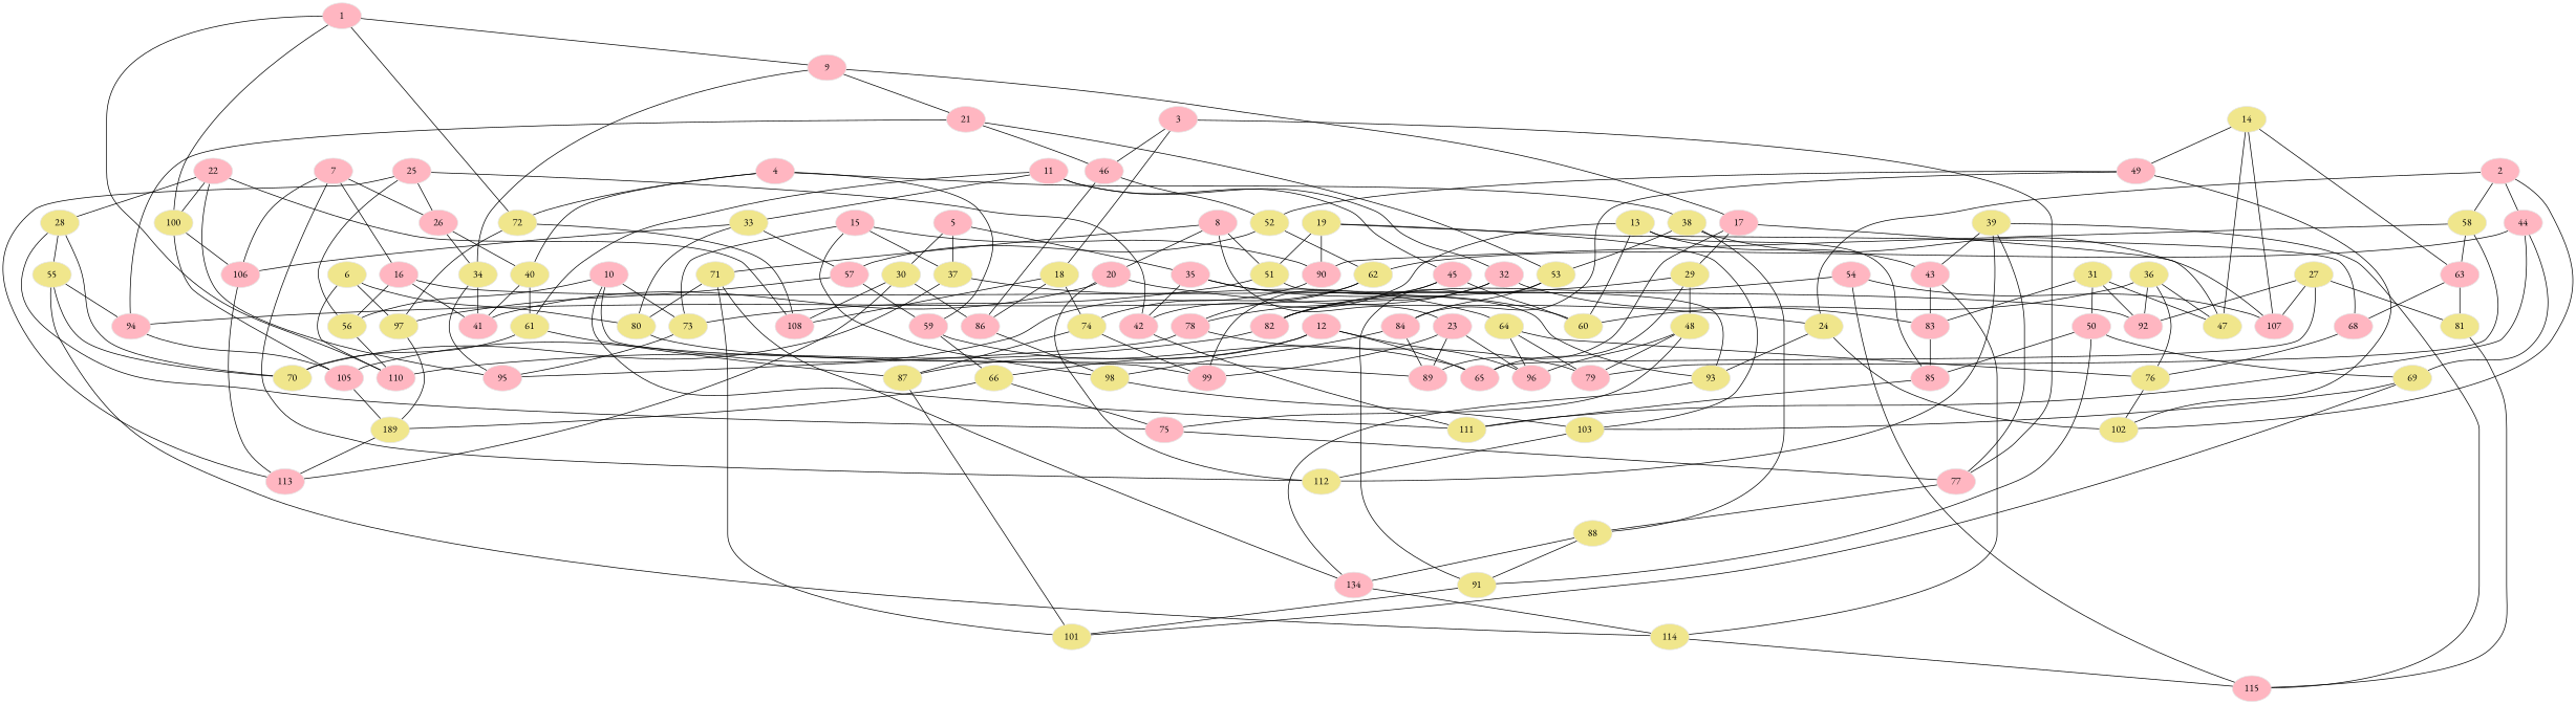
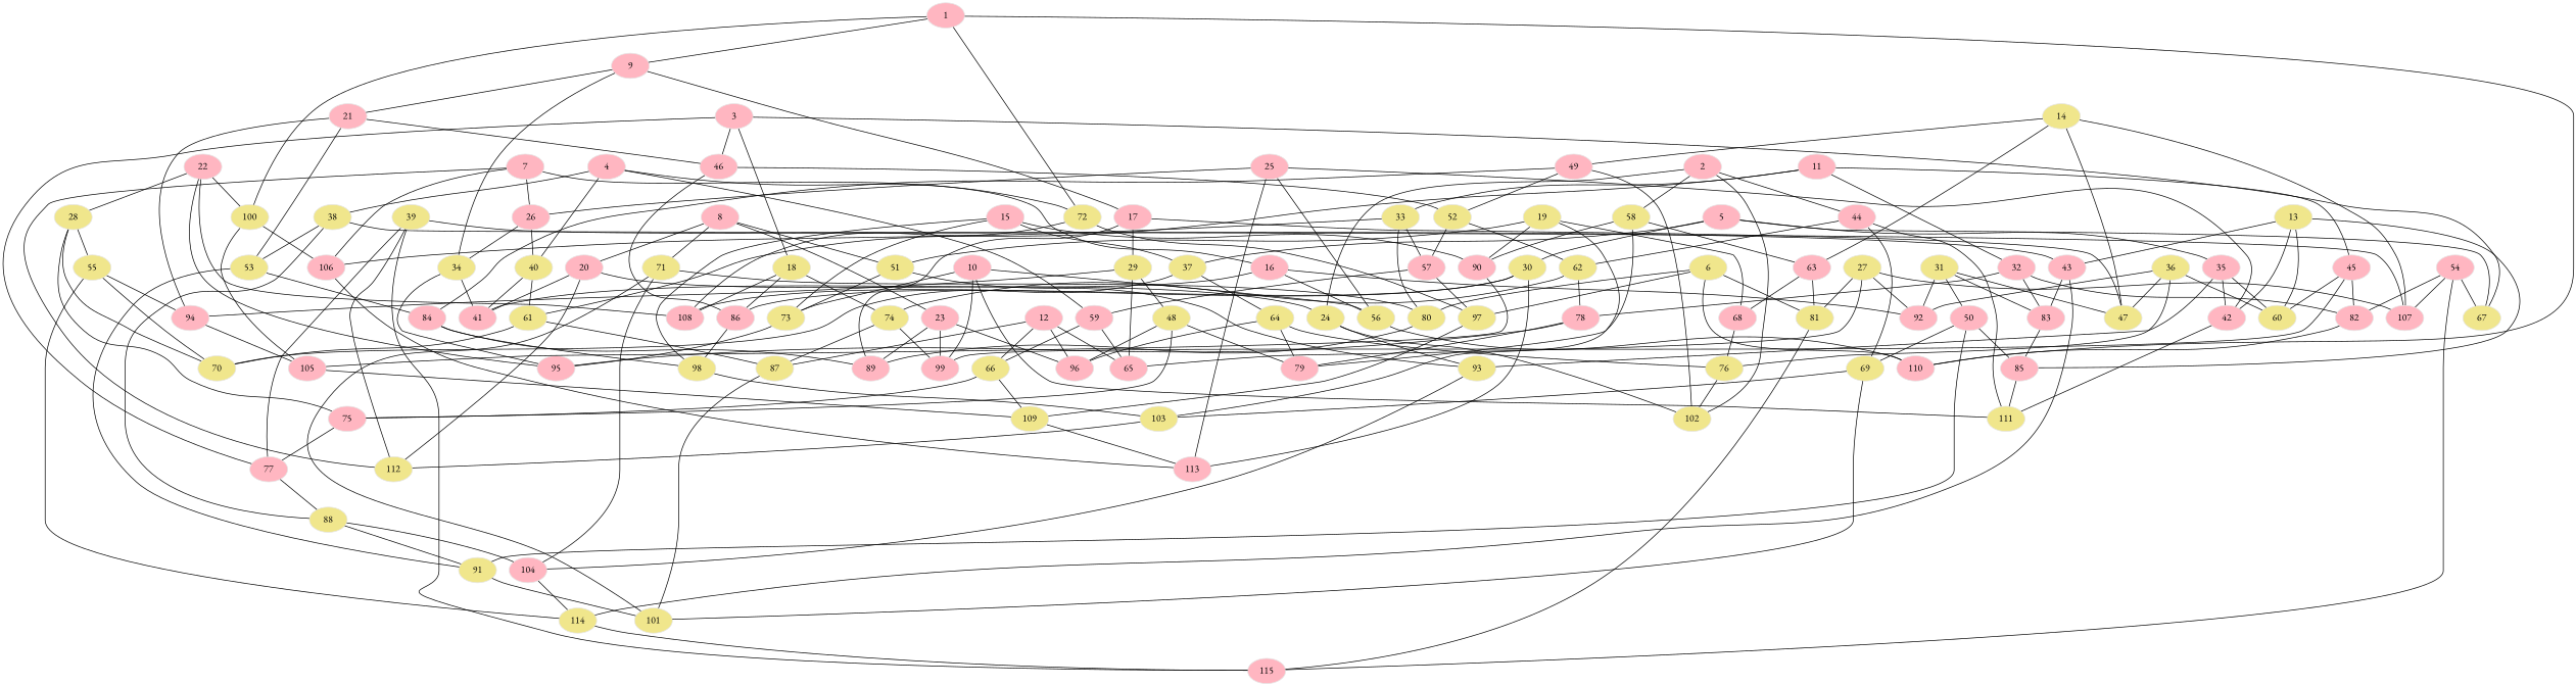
  graph {
    fontname="EB Garamond"
    node [color=gray90 fillcolor=lightpink fontname="EB Garamond" style=filled]
    edge [fontname="EB Garamond"]
    1
    9
    72 [fillcolor=khaki]
    100 [fillcolor=khaki]
    110
    17
    21
    34 [fillcolor=khaki]
    97 [fillcolor=khaki]
    108
    106
    105
    24 [fillcolor=khaki]
    2
    44
    58 [fillcolor=khaki]
    102 [fillcolor=khaki]
    93 [fillcolor=khaki]
    111 [fillcolor=khaki]
    62 [fillcolor=khaki]
    69 [fillcolor=khaki]
    63
    90
    79
    18 [fillcolor=khaki]
    3
    46
+   67 [fillcolor=khaki]
    77
    74 [fillcolor=khaki]
    86
    52 [fillcolor=khaki]
    88 [fillcolor=khaki]
    4
    38 [fillcolor=khaki]
    40 [fillcolor=khaki]
    59
    107
    53 [fillcolor=khaki]
    61 [fillcolor=khaki]
    41
    65
    66 [fillcolor=khaki]
    5
    30 [fillcolor=khaki]
    35
    37 [fillcolor=khaki]
    113
    42
    60 [fillcolor=khaki]
    70 [fillcolor=khaki]
    64 [fillcolor=khaki]
    6 [fillcolor=khaki]
    80 [fillcolor=khaki]
    81 [fillcolor=khaki]
    89
    115
-   109 [fillcolor=khaki label=189]
+   109 [fillcolor=khaki]
    7
    16
    26
    112 [fillcolor=khaki]
    56 [fillcolor=khaki]
    92
    8
    20
    23
    51 [fillcolor=khaki]
    71 [fillcolor=khaki]
    99
    96
    73 [fillcolor=khaki]
    101 [fillcolor=khaki]
-   104 [label=134]
+   104
    47 [fillcolor=khaki]
    29 [fillcolor=khaki]
    94
    95
    10
    11
    32
    33 [fillcolor=khaki]
    45
    83
    78
    82
    57
    87 [fillcolor=khaki]
    12
    75
    13 [fillcolor=khaki]
    43
    85
    114 [fillcolor=khaki]
    14 [fillcolor=khaki]
    49
    84
    68
    15
    98 [fillcolor=khaki]
    103 [fillcolor=khaki]
    48 [fillcolor=khaki]
    19 [fillcolor=khaki]
    76 [fillcolor=khaki]
    91 [fillcolor=khaki]
    22
    28 [fillcolor=khaki]
    55 [fillcolor=khaki]
    25
    27 [fillcolor=khaki]
    31 [fillcolor=khaki]
    50
    36 [fillcolor=khaki]
    39 [fillcolor=khaki]
    54
    1 -- 9
    1 -- 72
    1 -- 100
    1 -- 110
    9 -- 17
    9 -- 21
    9 -- 34
    72 -- 97
    72 -- 108
    100 -- 106
    100 -- 105
    17 -- 89
    17 -- 47
    17 -- 29
    21 -- 46
    21 -- 53
    21 -- 94
    34 -- 41
    34 -- 95
    97 -- 109
    106 -- 113
    105 -- 109
    24 -- 102
    24 -- 93
    2 -- 24
    2 -- 44
    2 -- 58
    2 -- 102
    44 -- 111
    44 -- 62
    44 -- 69
    58 -- 63
    58 -- 90
    58 -- 79
    93 -- 104
    62 -- 74
    62 -- 78
    69 -- 101
    69 -- 103
    63 -- 81
    63 -- 68
    90 -- 105
    18 -- 108
    18 -- 74
    18 -- 86
    3 -- 18
    3 -- 46
+   3 -- 67
    3 -- 77
    46 -- 86
    46 -- 52
    77 -- 88
    74 -- 99
    74 -- 87
    86 -- 98
    52 -- 62
    52 -- 57
    88 -- 104
    88 -- 91
    4 -- 72
    4 -- 38
    4 -- 40
    4 -- 59
    38 -- 88
    38 -- 107
    38 -- 53
    40 -- 61
    40 -- 41
    59 -- 65
    59 -- 66
    53 -- 84
    53 -- 91
    61 -- 70
    61 -- 87
    66 -- 109
    66 -- 75
+   5 -- 67
    5 -- 30
    5 -- 35
    5 -- 37
    30 -- 108
    30 -- 86
    30 -- 113
    35 -- 93
    35 -- 42
    35 -- 60
    37 -- 70
    37 -- 64
    42 -- 111
    64 -- 79
    64 -- 96
    64 -- 76
    6 -- 110
    6 -- 97
    6 -- 80
+   6 -- 81
    80 -- 89
    81 -- 115
    109 -- 113
    7 -- 106
    7 -- 16
    7 -- 26
    7 -- 112
    16 -- 41
    16 -- 56
    16 -- 92
    26 -- 34
    26 -- 40
    56 -- 110
    8 -- 20
    8 -- 23
    8 -- 51
    8 -- 71
    20 -- 24
    20 -- 41
    20 -- 112
    23 -- 89
    23 -- 99
    23 -- 96
    51 -- 93
    51 -- 73
    71 -- 80
    71 -- 101
    71 -- 104
    73 -- 95
    104 -- 114
    29 -- 65
    29 -- 94
    29 -- 48
    94 -- 105
    10 -- 111
    10 -- 56
    10 -- 99
    10 -- 73
    11 -- 61
    11 -- 32
    11 -- 33
    11 -- 45
    32 -- 83
    32 -- 78
    32 -- 82
    33 -- 106
    33 -- 80
    33 -- 57
    45 -- 60
    45 -- 99
    45 -- 82
    83 -- 85
    78 -- 79
    78 -- 95
    82 -- 110
    57 -- 97
    57 -- 59
    87 -- 101
    12 -- 65
    12 -- 66
    12 -- 96
    12 -- 87
    75 -- 77
    13 -- 42
    13 -- 60
    13 -- 43
    13 -- 85
    43 -- 83
    43 -- 114
    85 -- 111
    114 -- 115
    14 -- 63
    14 -- 107
    14 -- 47
    14 -- 49
    49 -- 102
    49 -- 52
    49 -- 84
    84 -- 89
    84 -- 98
    68 -- 76
    15 -- 90
    15 -- 37
    15 -- 73
    15 -- 98
    98 -- 103
    103 -- 112
    48 -- 79
    48 -- 96
    48 -- 75
    19 -- 90
    19 -- 51
    19 -- 68
    19 -- 103
    76 -- 102
    91 -- 101
    22 -- 100
    22 -- 108
    22 -- 95
    22 -- 28
    28 -- 70
    28 -- 75
    28 -- 55
    55 -- 70
    55 -- 94
    55 -- 114
    25 -- 113
    25 -- 42
    25 -- 26
    25 -- 56
    27 -- 107
    27 -- 65
    27 -- 81
    27 -- 92
    31 -- 92
    31 -- 47
    31 -- 83
    31 -- 50
    50 -- 69
    50 -- 85
    50 -- 91
    36 -- 60
    36 -- 92
    36 -- 47
    36 -- 76
    39 -- 77
    39 -- 115
    39 -- 112
    39 -- 43
+   54 -- 67
    54 -- 107
    54 -- 115
    54 -- 82
  }
